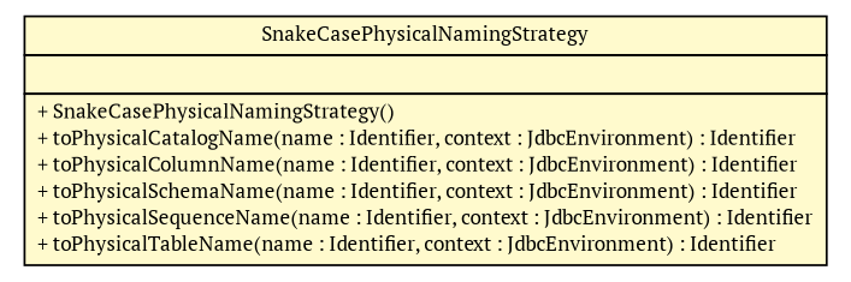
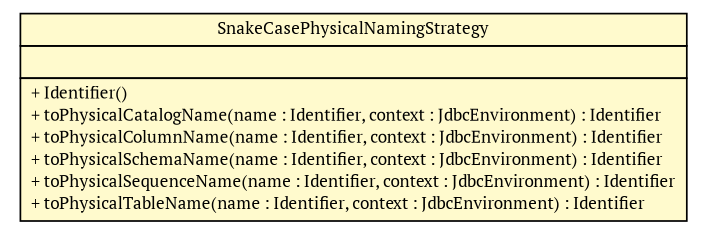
  digraph {
    nodesep=0.25
    ranksep=0.5
    fontname="PT Serif"
-   n1 [fontcolor=black fontname="PT Serif" fontsize=10.0 label=<<table title="nl.b3p.brmo.persistence.SnakeCasePhysicalNamingStrategy" border="0" cellborder="1" cellspacing="0" cellpadding="2" port="p" bgcolor="lemonChiffon" href="./SnakeCasePhysicalNamingStrategy.html"> 		<tr><td><table border="0" cellspacing="0" cellpadding="1"> <tr><td align="center" balign="center"> SnakeCasePhysicalNamingStrategy </td></tr> 		</table></td></tr> 		<tr><td><table border="0" cellspacing="0" cellpadding="1"> <tr><td align="left" balign="left">  </td></tr> 		</table></td></tr> 		<tr><td><table border="0" cellspacing="0" cellpadding="1"> <tr><td align="left" balign="left"> + SnakeCasePhysicalNamingStrategy() </td></tr> <tr><td align="left" balign="left"> + toPhysicalCatalogName(name : Identifier, context : JdbcEnvironment) : Identifier </td></tr> <tr><td align="left" balign="left"> + toPhysicalColumnName(name : Identifier, context : JdbcEnvironment) : Identifier </td></tr> <tr><td align="left" balign="left"> + toPhysicalSchemaName(name : Identifier, context : JdbcEnvironment) : Identifier </td></tr> <tr><td align="left" balign="left"> + toPhysicalSequenceName(name : Identifier, context : JdbcEnvironment) : Identifier </td></tr> <tr><td align="left" balign="left"> + toPhysicalTableName(name : Identifier, context : JdbcEnvironment) : Identifier </td></tr> 		</table></td></tr> 		</table>> shape=plaintext]
+   n1 [fontcolor=black fontname="PT Serif" fontsize=10.0 label=<<table title="nl.b3p.brmo.persistence.SnakeCasePhysicalNamingStrategy" border="0" cellborder="1" cellspacing="0" cellpadding="2" port="p" bgcolor="lemonChiffon" href="./SnakeCasePhysicalNamingStrategy.html"> 		<tr><td><table border="0" cellspacing="0" cellpadding="1"> <tr><td align="center" balign="center"> SnakeCasePhysicalNamingStrategy </td></tr> 		</table></td></tr> 		<tr><td><table border="0" cellspacing="0" cellpadding="1"> <tr><td align="left" balign="left">  </td></tr> 		</table></td></tr> 		<tr><td><table border="0" cellspacing="0" cellpadding="1"> <tr><td align="left" balign="left"> + Identifier() </td></tr> <tr><td align="left" balign="left"> + toPhysicalCatalogName(name : Identifier, context : JdbcEnvironment) : Identifier </td></tr> <tr><td align="left" balign="left"> + toPhysicalColumnName(name : Identifier, context : JdbcEnvironment) : Identifier </td></tr> <tr><td align="left" balign="left"> + toPhysicalSchemaName(name : Identifier, context : JdbcEnvironment) : Identifier </td></tr> <tr><td align="left" balign="left"> + toPhysicalSequenceName(name : Identifier, context : JdbcEnvironment) : Identifier </td></tr> <tr><td align="left" balign="left"> + toPhysicalTableName(name : Identifier, context : JdbcEnvironment) : Identifier </td></tr> 		</table></td></tr> 		</table>> shape=plaintext]
  }
